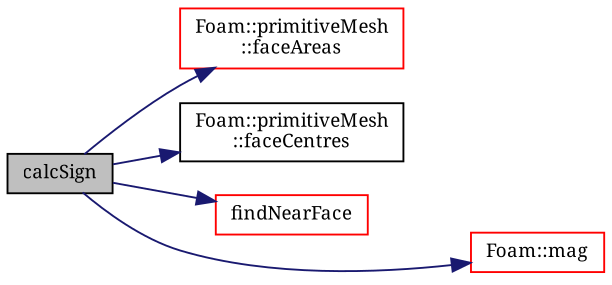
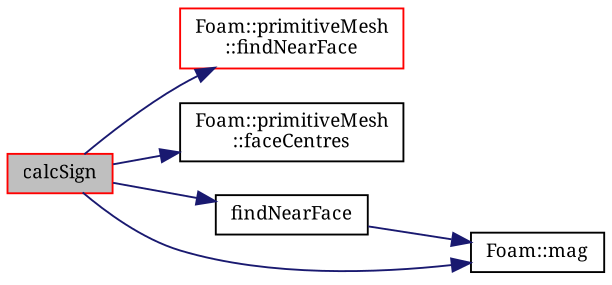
  digraph {
    fontname="Noto Serif"
    rankdir=LR
    node [color=black fontname="Noto Serif" fontsize=10 shape=record]
    edge [color=midnightblue fontname="Noto Serif" fontsize=10 labelfontname=FreeSans labelfontsize=10 style=solid]
-   n1 [fillcolor=grey75 fontcolor=black height=0.2 label=calcSign style=filled width=0.4]
-   n2 [color=red height=0.2 label="Foam::primitiveMesh\l::faceAreas" width=0.4]
+   n1 [color=red fillcolor=grey75 fontcolor=black height=0.2 label=calcSign style=filled width=0.4]
+   n2 [color=red height=0.2 label="Foam::primitiveMesh\l::findNearFace" width=0.4]
    n3 [height=0.2 label="Foam::primitiveMesh\l::faceCentres" width=0.4]
-   n4 [color=red height=0.2 label=findNearFace width=0.4]
-   n5 [color=red height=0.2 label="Foam::mag" width=0.4]
+   n4 [height=0.2 label=findNearFace width=0.4]
+   n5 [height=0.2 label="Foam::mag" width=0.4]
    n1 -> n2
    n1 -> n3
    n1 -> n4
    n1 -> n5
+   n4 -> n5
  }
